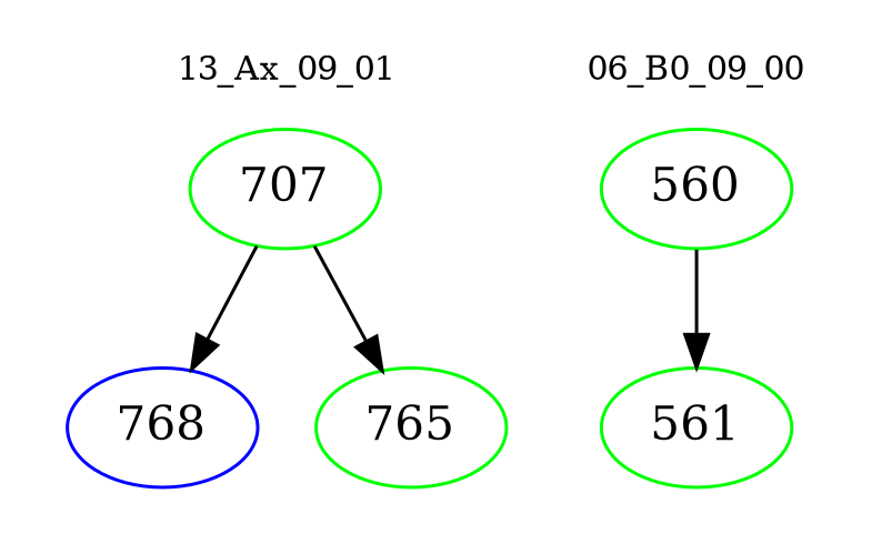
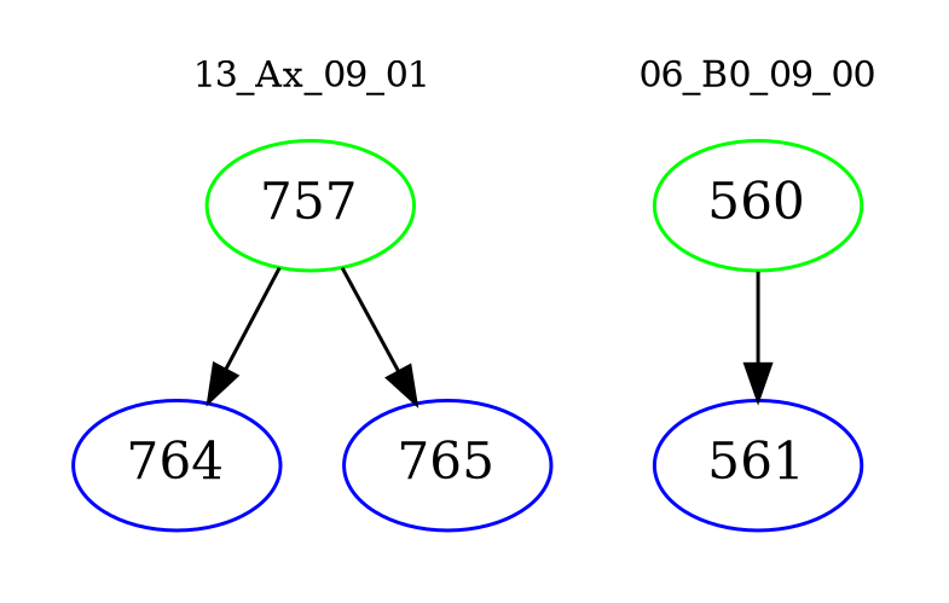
  digraph {
    node [color=blue]
    edge [color=black]
-   n1 [label=768]
-   n2 [color=green label=707]
-   n3 [color=green label=765]
+   n1 [label=764]
+   n2 [color=green label=757]
+   n3 [label=765]
    n4 [color=green label=560]
-   n5 [color=green label=561]
+   n5 [label=561]
    subgraph cluster_1 {
      color=white
      fontsize=10
      label="13_Ax_09_01"
      n1
      n2
      n3
    }
    subgraph cluster_2 {
      color=white
      fontsize=10
      label="06_B0_09_00"
      n4
      n5
    }
    n2 -> n1
    n2 -> n3
    n4 -> n5
  }
